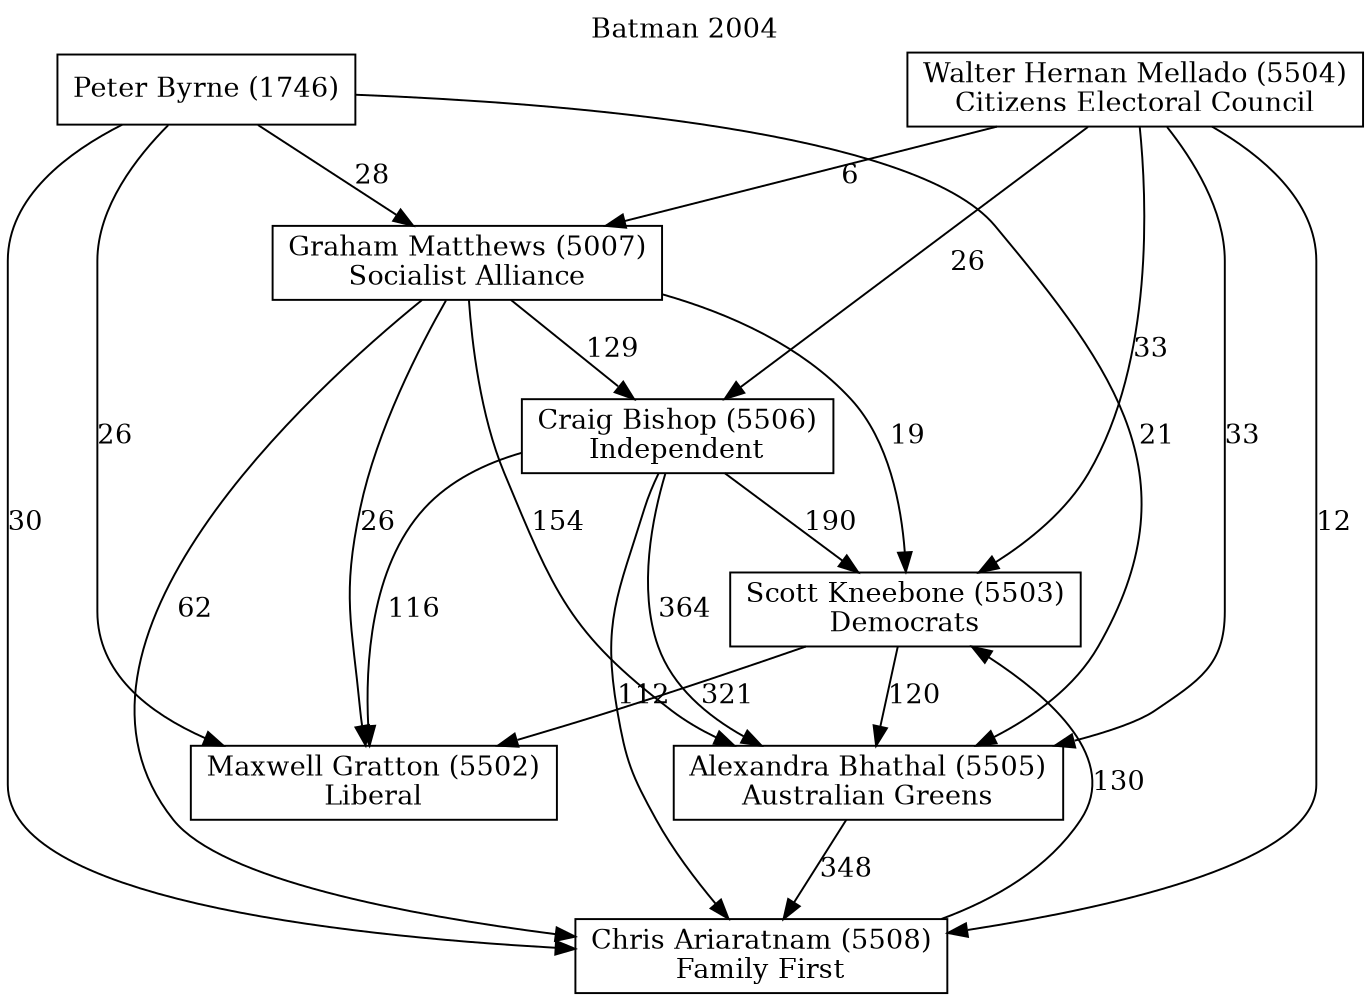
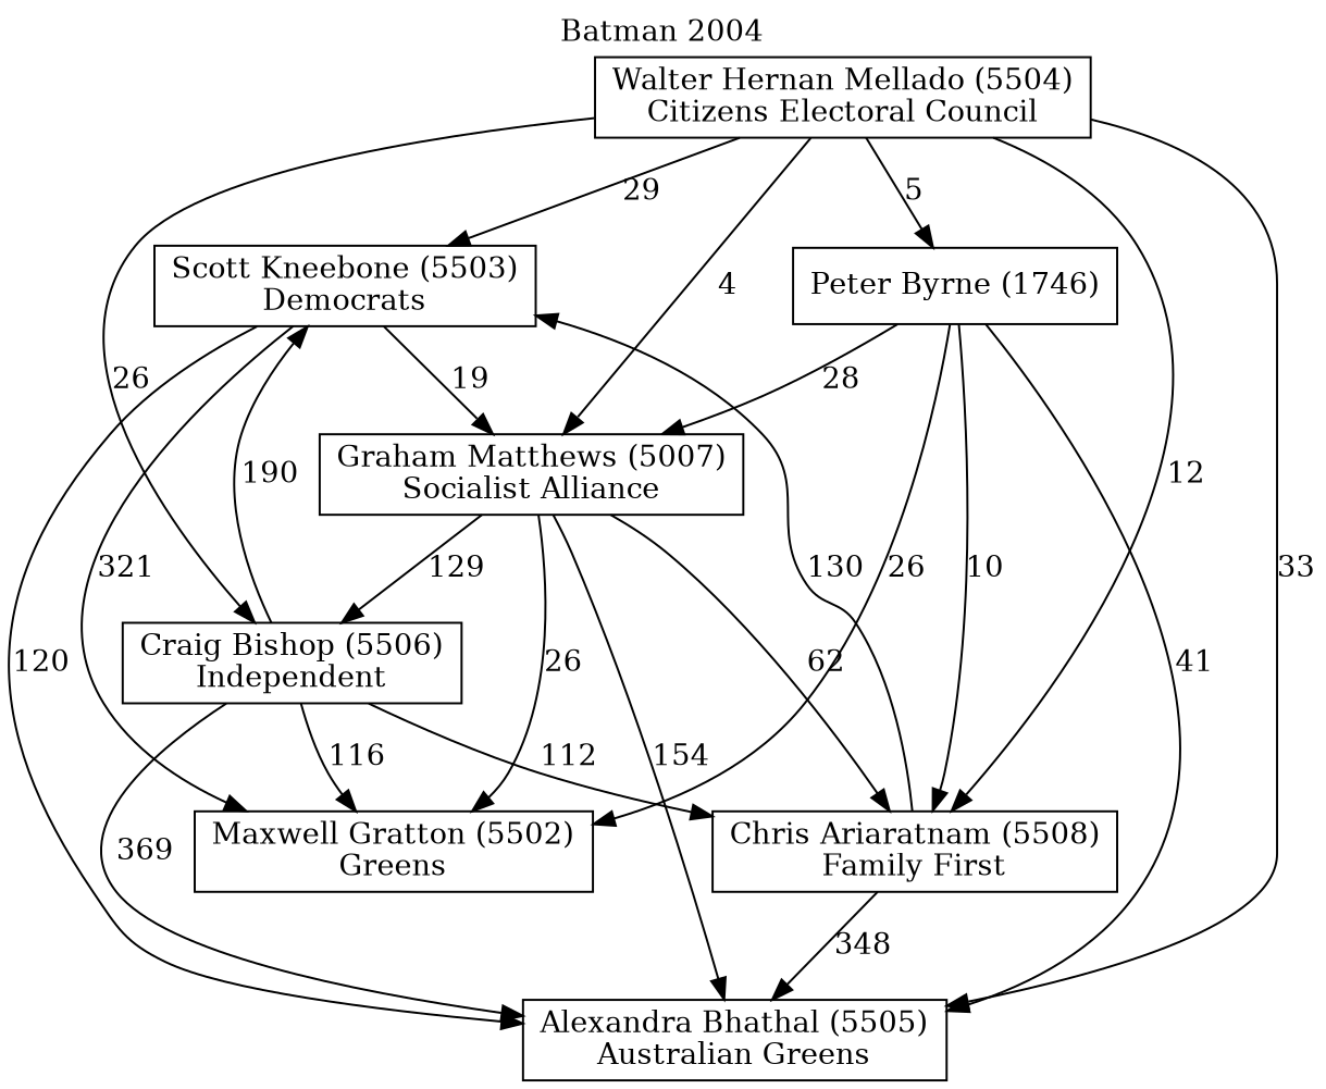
  digraph {
    label="Batman 2004"
    labelloc=t
    mclimit=10
    node [shape=box]
-   n1 [label="Maxwell Gratton (5502)\nLiberal"]
+   n1 [label="Maxwell Gratton (5502)\nGreens"]
    n2 [label="Alexandra Bhathal (5505)\nAustralian Greens"]
    n3 [label="Scott Kneebone (5503)\nDemocrats"]
    n4 [label="Chris Ariaratnam (5508)\nFamily First"]
    n5 [label="Craig Bishop (5506)\nIndependent"]
    n6 [label="Graham Matthews (5007)\nSocialist Alliance"]
    n7 [label="Peter Byrne (1746)\n"]
    n8 [label="Walter Hernan Mellado (5504)\nCitizens Electoral Council"]
    n3 -> n1 [label=321]
    n3 -> n2 [label=120]
-   n2 -> n4 [label=348]
+   n4 -> n2 [label=348]
    n4 -> n3 [label=130]
    n5 -> n1 [label=116]
-   n5 -> n2 [label=364]
+   n5 -> n2 [label=369]
    n5 -> n3 [label=190]
    n5 -> n4 [label=112]
    n6 -> n1 [label=26]
    n6 -> n2 [label=154]
-   n6 -> n3 [label=19]
+   n3 -> n6 [label=19]
    n6 -> n4 [label=62]
    n6 -> n5 [label=129]
    n7 -> n1 [label=26]
-   n7 -> n2 [label=21]
-   n7 -> n4 [label=30]
+   n7 -> n2 [label=41]
+   n7 -> n4 [label=10]
    n7 -> n6 [label=28]
    n8 -> n2 [label=33]
-   n8 -> n3 [label=33]
+   n8 -> n3 [label=29]
    n8 -> n4 [label=12]
    n8 -> n5 [label=26]
-   n8 -> n6 [label=6]
+   n8 -> n6 [label=4]
+   n8 -> n7 [label=5]
  }
